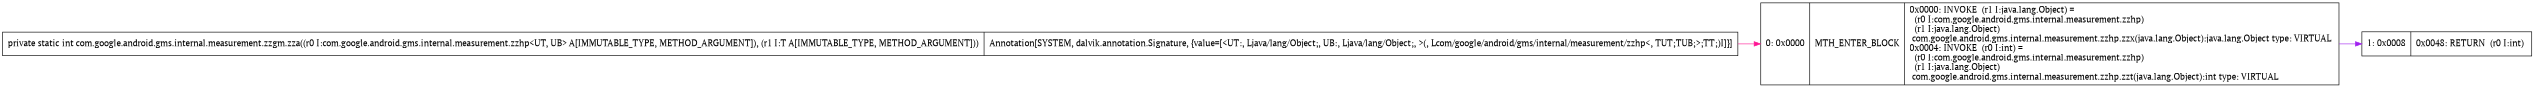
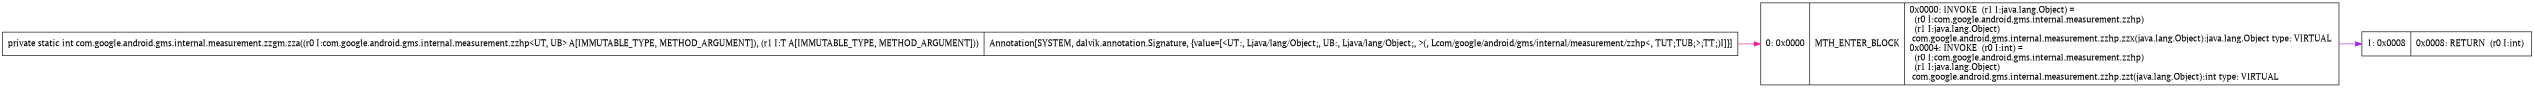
  digraph {
    rankdir=LR
    fontname="PT Serif"
    node [shape=record fontname="PT Serif"]
    edge [fontname="PT Serif"]
    n1 [label="{0\:\ 0x0000|MTH_ENTER_BLOCK\l|0x0000: INVOKE  (r1 I:java.lang.Object) = \l  (r0 I:com.google.android.gms.internal.measurement.zzhp)\l  (r1 I:java.lang.Object)\l com.google.android.gms.internal.measurement.zzhp.zzx(java.lang.Object):java.lang.Object type: VIRTUAL \l0x0004: INVOKE  (r0 I:int) = \l  (r0 I:com.google.android.gms.internal.measurement.zzhp)\l  (r1 I:java.lang.Object)\l com.google.android.gms.internal.measurement.zzhp.zzt(java.lang.Object):int type: VIRTUAL \l}"]
-   n2 [label="{1\:\ 0x0008|0x0048: RETURN  (r0 I:int) \l}"]
+   n2 [label="{1\:\ 0x0008|0x0008: RETURN  (r0 I:int) \l}"]
    n3 [label="{private static int com.google.android.gms.internal.measurement.zzgm.zza((r0 I:com.google.android.gms.internal.measurement.zzhp\<UT, UB\> A[IMMUTABLE_TYPE, METHOD_ARGUMENT]), (r1 I:T A[IMMUTABLE_TYPE, METHOD_ARGUMENT]))  | Annotation[SYSTEM, dalvik.annotation.Signature, \{value=[\<UT:, Ljava\/lang\/Object;, UB:, Ljava\/lang\/Object;, \>(, Lcom\/google\/android\/gms\/internal\/measurement\/zzhp\<, TUT;TUB;\>;TT;)I]\}]\l}"]
    n1 -> n2 [color=purple]
    n3 -> n1 [color=deeppink]
  }
